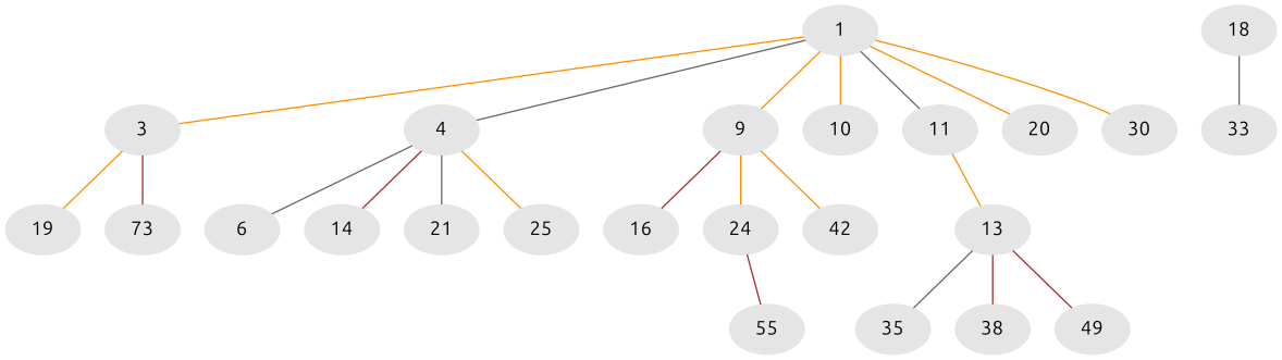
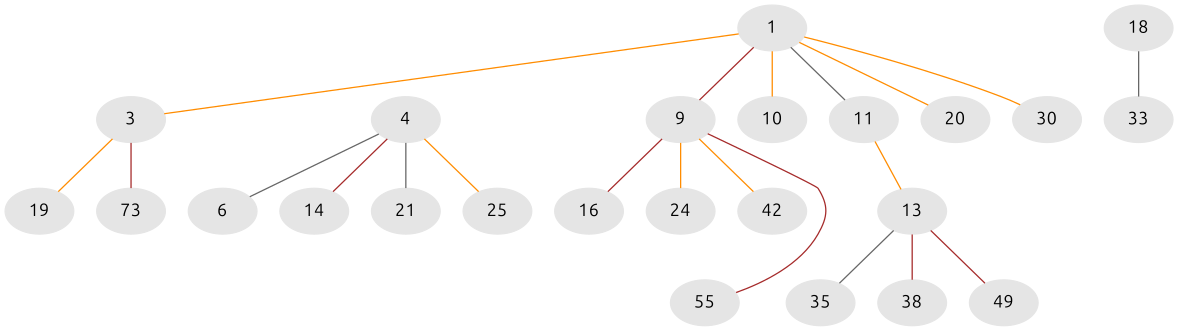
  graph {
    fontname=Ubuntu
    node [color=gray90 fontname=Ubuntu style=filled]
    edge [color=darkorange fontname=Ubuntu]
    1 [super="+2+5"]
    3 [super="+7"]
    4
    9 [super="+32+15+26+56+45"]
    10
    11 [super="+54+17"]
    20 [super="+31+41"]
    30
    19 [super="+60"]
    n10 [label=73 super="+48"]
    6 [super="+29"]
    14
    21
    25
    16
    24 [super="+39"]
    42
    55
    13 [super="+27+34"]
    18 [super="+23+37"]
    33
    35 [super="+51"]
    38
    n24 [label=49]
    1 -- 3
-   1 -- 4 [color=gray40]
-   1 -- 9
+   1 -- 9 [color=brown]
    1 -- 10
    1 -- 11 [color=gray40]
    1 -- 20
    1 -- 30
    3 -- 19
    3 -- n10 [color=brown]
    4 -- 6 [color=gray40]
    4 -- 14 [color=brown]
    4 -- 21 [color=gray40]
    4 -- 25
    9 -- 16 [color=brown]
    9 -- 24
    9 -- 42
-   24 -- 55 [color=brown]
+   9 -- 55 [color=brown]
    11 -- 13
    13 -- 35 [color=gray40]
    13 -- 38 [color=brown]
    13 -- n24 [color=brown]
    18 -- 33 [color=gray40]
  }
